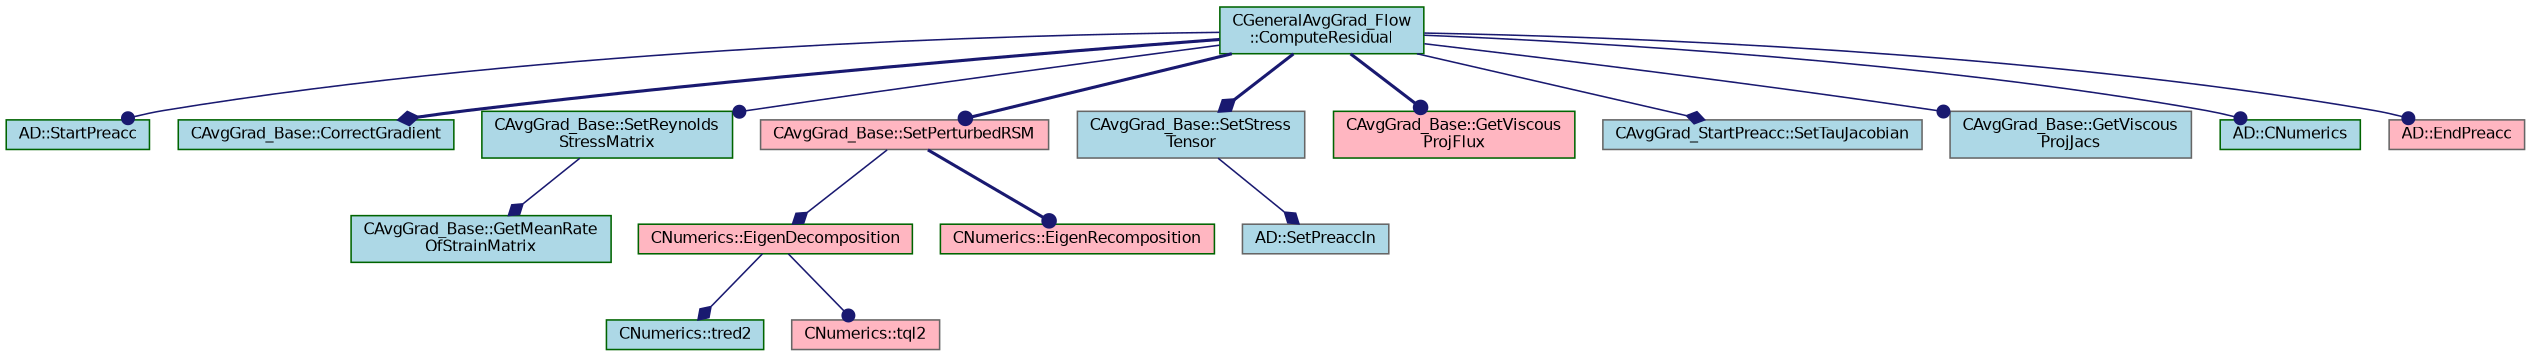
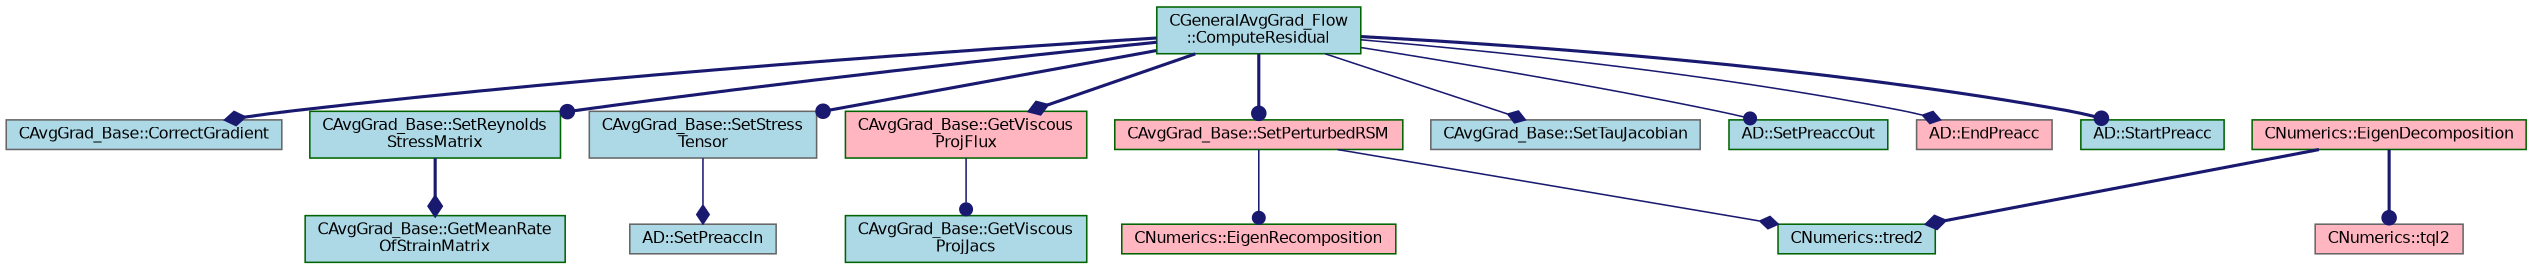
  digraph {
    rankdir=TB
    node [color=darkgreen fillcolor=lightblue fontname=Helvetica fontsize=10 shape=record style=filled]
    edge [arrowhead=dot color=midnightblue fontname=Helvetica fontsize=10 labelfontname=Helvetica labelfontsize=10 style=solid]
    n1 [fontcolor=black height=0.2 label="CGeneralAvgGrad_Flow\l::ComputeResidual" width=0.4]
    n2 [height=0.2 label="AD::StartPreacc" width=0.4]
-   n3 [height=0.2 label="CAvgGrad_Base::CorrectGradient" width=0.4]
+   n3 [color=gray40 height=0.2 label="CAvgGrad_Base::CorrectGradient" width=0.4]
    n4 [height=0.2 label="CAvgGrad_Base::SetReynolds\lStressMatrix" width=0.4]
-   n5 [color=gray40 fillcolor=lightpink height=0.2 label="CAvgGrad_Base::SetPerturbedRSM" width=0.4]
+   n5 [fillcolor=lightpink height=0.2 label="CAvgGrad_Base::SetPerturbedRSM" width=0.4]
    n6 [color=gray40 height=0.2 label="CAvgGrad_Base::SetStress\lTensor" width=0.4]
    n7 [fillcolor=lightpink height=0.2 label="CAvgGrad_Base::GetViscous\lProjFlux" width=0.4]
-   n8 [color=gray40 height=0.2 label="CAvgGrad_StartPreacc::SetTauJacobian" width=0.4]
-   n9 [color=gray40 height=0.2 label="CAvgGrad_Base::GetViscous\lProjJacs" width=0.4]
-   n10 [height=0.2 label="AD::CNumerics" width=0.4]
+   n8 [color=gray40 height=0.2 label="CAvgGrad_Base::SetTauJacobian" width=0.4]
+   n9 [height=0.2 label="CAvgGrad_Base::GetViscous\lProjJacs" width=0.4]
+   n10 [height=0.2 label="AD::SetPreaccOut" width=0.4]
    n11 [color=gray40 fillcolor=lightpink height=0.2 label="AD::EndPreacc" width=0.4]
    n12 [color=gray40 height=0.2 label="AD::SetPreaccIn" width=0.4]
    n13 [height=0.2 label="CAvgGrad_Base::GetMeanRate\lOfStrainMatrix" width=0.4]
    n14 [fillcolor=lightpink height=0.2 label="CNumerics::EigenDecomposition" width=0.4]
    n15 [fillcolor=lightpink height=0.2 label="CNumerics::EigenRecomposition" width=0.4]
    n16 [height=0.2 label="CNumerics::tred2" width=0.4]
    n17 [color=gray40 fillcolor=lightpink height=0.2 label="CNumerics::tql2" width=0.4]
-   n1 -> n2
+   n1 -> n2 [style=bold]
    n1 -> n3 [arrowhead=diamond style=bold]
-   n1 -> n4
+   n1 -> n4 [style=bold]
    n1 -> n5 [style=bold]
-   n1 -> n6 [arrowhead=diamond style=bold]
-   n1 -> n7 [style=bold]
+   n1 -> n6 [style=bold]
+   n1 -> n7 [arrowhead=diamond style=bold]
    n1 -> n8 [arrowhead=diamond]
-   n1 -> n9
+   n7 -> n9
    n1 -> n10
-   n1 -> n11
-   n4 -> n13 [arrowhead=diamond]
-   n5 -> n14 [arrowhead=diamond]
-   n5 -> n15 [style=bold]
+   n1 -> n11 [arrowhead=diamond]
+   n4 -> n13 [arrowhead=diamond style=bold]
+   n5 -> n16 [arrowhead=diamond]
+   n5 -> n15
    n6 -> n12 [arrowhead=diamond]
-   n14 -> n16 [arrowhead=diamond]
-   n14 -> n17
+   n14 -> n16 [arrowhead=diamond style=bold]
+   n14 -> n17 [style=bold]
  }
